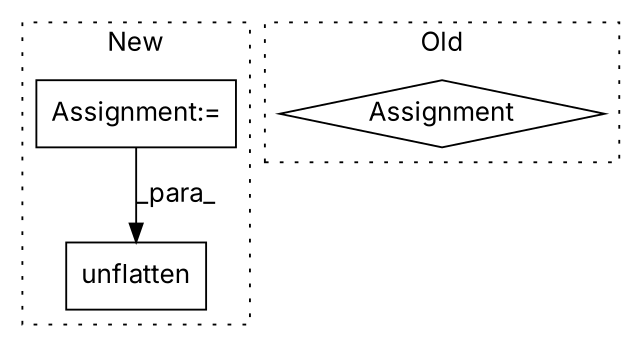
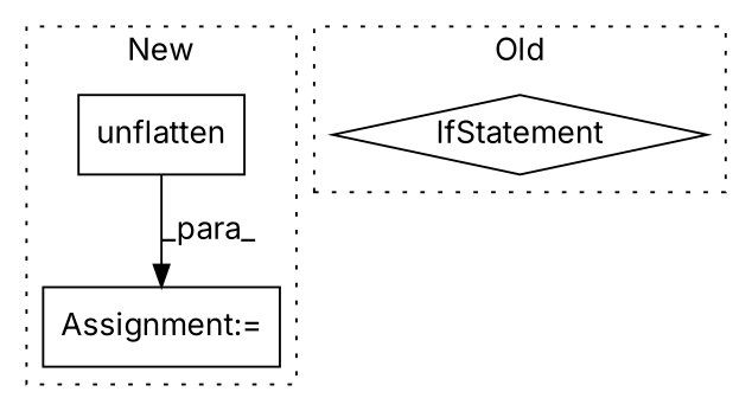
  digraph {
    fontname=Inter
    node [shape=box fontname=Inter]
    n1 [a=32 l="10,1" label=unflatten s="1091,1148"]
    n2 [a=7 l=1 label="Assignment:=" s=1080]
-   n3 [a=25 l="4,2" label=Assignment s="841,859" shape=diamond]
+   n3 [a=25 l="4,2" label=IfStatement s="841,859" shape=diamond]
    subgraph cluster_1 {
      label=New
      style=dotted
      n1
      n2
    }
    subgraph cluster_2 {
      label=Old
      style=dotted
      n3
    }
-   n2 -> n1 [label=_para_ fontname=Inter]
+   n1 -> n2 [label=_para_ fontname=Inter]
  }
